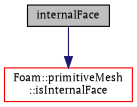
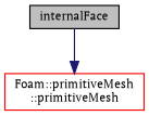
  digraph {
    rankdir=TB
    fontname="PT Serif"
    node [fontname="PT Serif" fontsize=10 shape=record]
    n1 [color=black fillcolor=grey75 fontcolor=black height=0.2 label=internalFace style=filled width=0.4]
-   n2 [color=red height=0.2 label="Foam::primitiveMesh\l::isInternalFace" width=0.4]
+   n2 [color=red height=0.2 label="Foam::primitiveMesh\l::primitiveMesh" width=0.4]
    n1 -> n2 [color=midnightblue fontname="PT Serif" fontsize=10 labelfontname=Helvetica labelfontsize=10 style=solid]
  }
